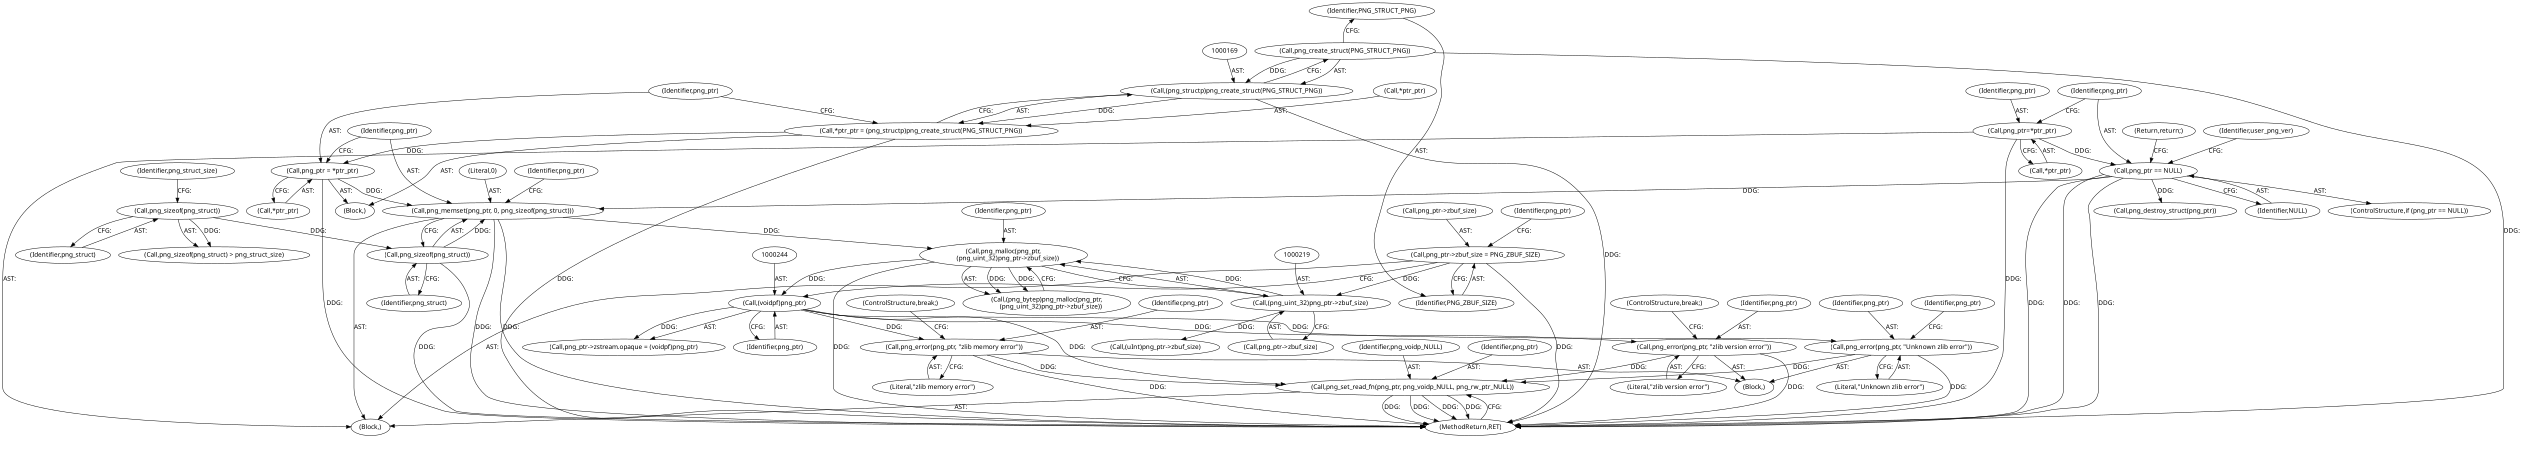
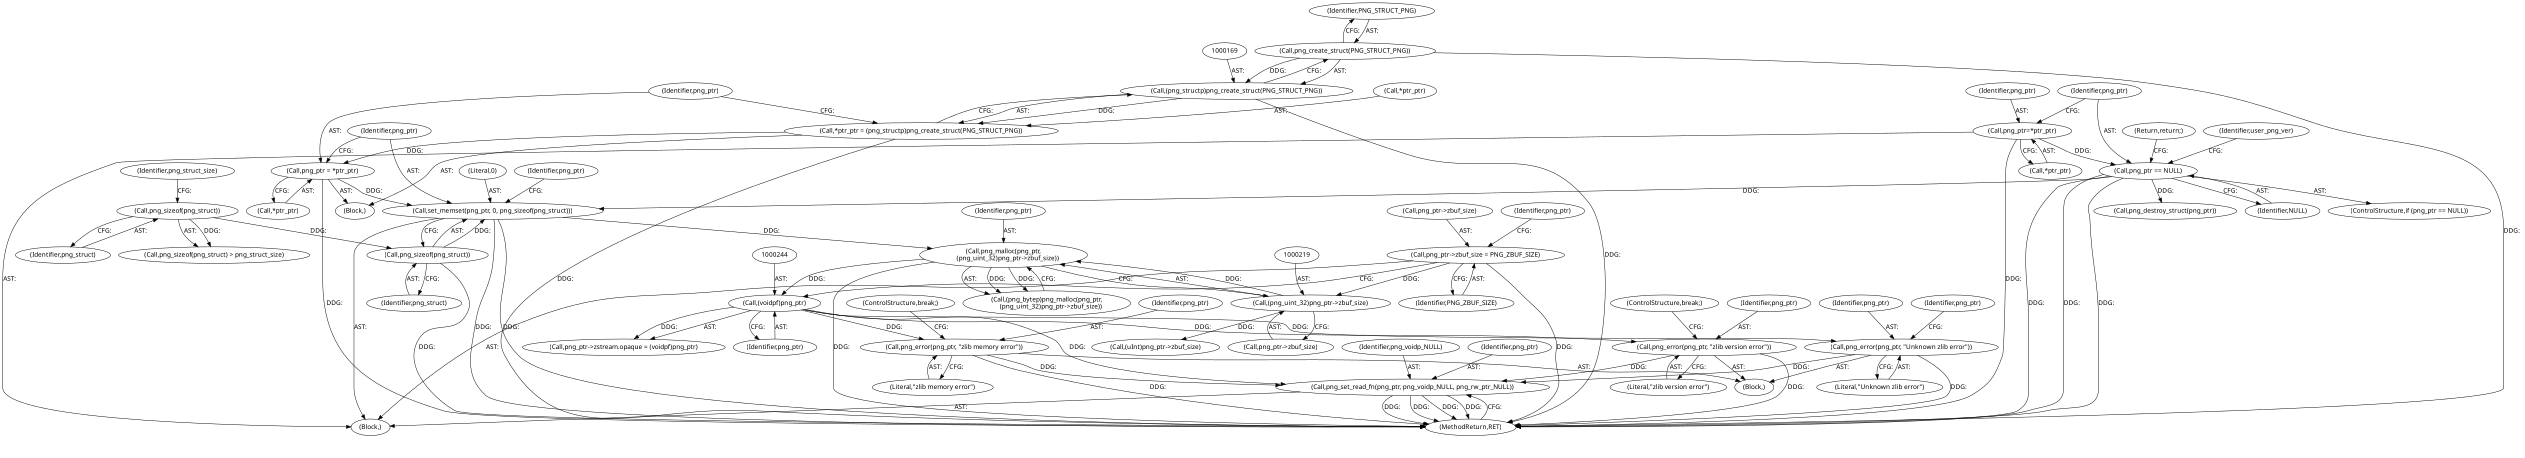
  digraph {
    fontname="Noto Sans"
    node [fontname="Noto Sans"]
    edge [fontname="Noto Sans"]
    n1 [label="(Call,png_set_read_fn(png_ptr, png_voidp_NULL, png_rw_ptr_NULL))"]
    n2 [label="(Block,)"]
    n3 [label="(MethodReturn,RET)"]
    n4 [label="(Call,png_error(png_ptr, \"Unknown zlib error\"))"]
    n5 [label="(Block,)"]
    n6 [label="(Literal,\"Unknown zlib error\")"]
    n7 [label="(Call,(voidpf)png_ptr)"]
    n8 [label="(Call,png_error(png_ptr, \"zlib version error\"))"]
    n9 [label="(Call,png_error(png_ptr, \"zlib memory error\"))"]
    n10 [label="(Identifier,png_ptr)"]
    n11 [label="(Call,png_ptr->zstream.opaque = (voidpf)png_ptr)"]
    n12 [label="(Literal,\"zlib version error\")"]
    n13 [label="(Literal,\"zlib memory error\")"]
    n14 [label="(Call,png_malloc(png_ptr,\n     (png_uint_32)png_ptr->zbuf_size))"]
    n15 [label="(Call,(png_uint_32)png_ptr->zbuf_size)"]
    n16 [label="(Call,(png_bytep)png_malloc(png_ptr,\n     (png_uint_32)png_ptr->zbuf_size))"]
    n17 [label="(Call,(uInt)png_ptr->zbuf_size)"]
    n18 [label="(Call,png_ptr->zbuf_size)"]
-   n19 [label="(Call,png_memset(png_ptr, 0, png_sizeof(png_struct)))"]
+   n19 [label="(Call,set_memset(png_ptr, 0, png_sizeof(png_struct)))"]
    n20 [label="(Call,png_sizeof(png_struct))"]
    n21 [label="(Identifier,png_struct)"]
    n22 [label="(Call,png_ptr = *ptr_ptr)"]
    n23 [label="(Block,)"]
    n24 [label="(Call,*ptr_ptr)"]
    n25 [label="(Call,*ptr_ptr = (png_structp)png_create_struct(PNG_STRUCT_PNG))"]
    n26 [label="(Call,(png_structp)png_create_struct(PNG_STRUCT_PNG))"]
    n27 [label="(Call,png_create_struct(PNG_STRUCT_PNG))"]
    n28 [label="(Identifier,PNG_STRUCT_PNG)"]
    n29 [label="(Call,png_ptr == NULL)"]
    n30 [label="(Call,png_destroy_struct(png_ptr))"]
    n31 [label="(Identifier,NULL)"]
    n32 [label="(ControlStructure,if (png_ptr == NULL))"]
    n33 [label="(Call,png_ptr=*ptr_ptr)"]
    n34 [label="(Call,*ptr_ptr)"]
    n35 [label="(Call,png_sizeof(png_struct))"]
    n36 [label="(Identifier,png_struct)"]
    n37 [label="(Call,png_sizeof(png_struct) > png_struct_size)"]
    n38 [label="(Call,png_ptr->zbuf_size = PNG_ZBUF_SIZE)"]
    n39 [label="(Identifier,PNG_ZBUF_SIZE)"]
    n40 [label="(Identifier,png_ptr)"]
    n41 [label="(Identifier,png_ptr)"]
    n42 [label="(Identifier,png_ptr)"]
    n43 [label="(Identifier,png_ptr)"]
    n44 [label="(Identifier,png_ptr)"]
    n45 [label="(Identifier,png_voidp_NULL)"]
    n46 [label="(Call,*ptr_ptr)"]
    n47 [label="(Identifier,png_ptr)"]
    n48 [label="(Identifier,png_ptr)"]
    n49 [label="(Return,return;)"]
    n50 [label="(ControlStructure,break;)"]
    n51 [label="(Identifier,png_struct_size)"]
    n52 [label="(Identifier,png_ptr)"]
    n53 [label="(Identifier,png_ptr)"]
    n54 [label="(Literal,0)"]
    n55 [label="(Identifier,png_ptr)"]
    n56 [label="(Identifier,png_ptr)"]
    n57 [label="(ControlStructure,break;)"]
    n58 [label="(Call,png_ptr->zbuf_size)"]
    n59 [label="(Identifier,user_png_ver)"]
    n60 [label="(Identifier,png_ptr)"]
    1000244
    1000169
    1000219
    n1 -> n2 [label="AST: "]
    n1 -> n3 [label="DDG: "]
    n1 -> n3 [label="DDG: "]
    n1 -> n3 [label="DDG: "]
    n1 -> n3 [label="DDG: "]
    n3 -> n1 [label="CFG: "]
    n4 -> n1 [label="DDG: "]
    n4 -> n3 [label="DDG: "]
    n4 -> n5 [label="AST: "]
    n4 -> n6 [label="CFG: "]
    n6 -> n4 [label="AST: "]
    n7 -> n1 [label="DDG: "]
    n7 -> n4 [label="DDG: "]
    n7 -> n8 [label="DDG: "]
    n7 -> n9 [label="DDG: "]
    n7 -> n10 [label="CFG: "]
    n7 -> n11 [label="AST: "]
    n7 -> n11 [label="DDG: "]
    n8 -> n1 [label="DDG: "]
    n8 -> n3 [label="DDG: "]
    n8 -> n5 [label="AST: "]
    n8 -> n12 [label="CFG: "]
    n9 -> n1 [label="DDG: "]
    n9 -> n3 [label="DDG: "]
    n9 -> n5 [label="AST: "]
    n9 -> n13 [label="CFG: "]
    n10 -> n7 [label="AST: "]
    n12 -> n8 [label="AST: "]
    n13 -> n9 [label="AST: "]
    n14 -> n3 [label="DDG: "]
    n14 -> n7 [label="DDG: "]
    n14 -> n15 [label="CFG: "]
    n14 -> n16 [label="AST: "]
    n14 -> n16 [label="DDG: "]
    n14 -> n16 [label="DDG: "]
    n15 -> n14 [label="AST: "]
    n15 -> n14 [label="DDG: "]
    n15 -> n17 [label="DDG: "]
    n15 -> n18 [label="CFG: "]
    n16 -> n14 [label="CFG: "]
    n18 -> n15 [label="AST: "]
    n19 -> n2 [label="AST: "]
    n19 -> n3 [label="DDG: "]
    n19 -> n3 [label="DDG: "]
    n19 -> n14 [label="DDG: "]
    n19 -> n20 [label="CFG: "]
    n20 -> n3 [label="DDG: "]
    n20 -> n19 [label="AST: "]
    n20 -> n19 [label="DDG: "]
    n20 -> n21 [label="CFG: "]
    n21 -> n20 [label="AST: "]
    n22 -> n3 [label="DDG: "]
    n22 -> n19 [label="DDG: "]
    n22 -> n23 [label="AST: "]
    n22 -> n24 [label="CFG: "]
    n24 -> n22 [label="AST: "]
    n25 -> n3 [label="DDG: "]
    n25 -> n22 [label="DDG: "]
    n25 -> n23 [label="AST: "]
    n25 -> n26 [label="CFG: "]
    n26 -> n3 [label="DDG: "]
    n26 -> n25 [label="AST: "]
    n26 -> n25 [label="DDG: "]
    n26 -> n27 [label="CFG: "]
    n27 -> n3 [label="DDG: "]
    n27 -> n26 [label="AST: "]
    n27 -> n26 [label="DDG: "]
    n27 -> n28 [label="CFG: "]
-   n28 -> n39 [label="AST: "]
+   n28 -> n27 [label="AST: "]
    n29 -> n3 [label="DDG: "]
    n29 -> n3 [label="DDG: "]
    n29 -> n3 [label="DDG: "]
    n29 -> n19 [label="DDG: "]
    n29 -> n30 [label="DDG: "]
    n29 -> n31 [label="CFG: "]
    n29 -> n32 [label="AST: "]
    n31 -> n29 [label="AST: "]
    n33 -> n2 [label="AST: "]
    n33 -> n3 [label="DDG: "]
    n33 -> n29 [label="DDG: "]
    n33 -> n34 [label="CFG: "]
    n34 -> n33 [label="AST: "]
    n35 -> n20 [label="DDG: "]
    n35 -> n36 [label="CFG: "]
    n35 -> n37 [label="AST: "]
    n35 -> n37 [label="DDG: "]
    n36 -> n35 [label="AST: "]
    n38 -> n2 [label="AST: "]
    n38 -> n3 [label="DDG: "]
    n38 -> n7 [label="CFG: "]
    n38 -> n15 [label="DDG: "]
    n38 -> n39 [label="CFG: "]
    n39 -> n38 [label="AST: "]
    n40 -> n19 [label="AST: "]
    n40 -> n22 [label="CFG: "]
    n41 -> n8 [label="AST: "]
    n42 -> n19 [label="CFG: "]
    n43 -> n9 [label="AST: "]
    n44 -> n4 [label="AST: "]
    n45 -> n1 [label="AST: "]
    n46 -> n25 [label="AST: "]
    n47 -> n22 [label="AST: "]
    n47 -> n25 [label="CFG: "]
    n48 -> n14 [label="AST: "]
    n49 -> n29 [label="CFG: "]
    n50 -> n8 [label="CFG: "]
    n51 -> n35 [label="CFG: "]
    n52 -> n38 [label="CFG: "]
    n53 -> n33 [label="AST: "]
    n54 -> n19 [label="AST: "]
    n55 -> n29 [label="AST: "]
    n55 -> n33 [label="CFG: "]
    n56 -> n1 [label="AST: "]
    n57 -> n9 [label="CFG: "]
    n58 -> n38 [label="AST: "]
    n59 -> n29 [label="CFG: "]
    n60 -> n4 [label="CFG: "]
    1000244 -> n7 [label="AST: "]
    1000169 -> n26 [label="AST: "]
    1000219 -> n15 [label="AST: "]
  }
